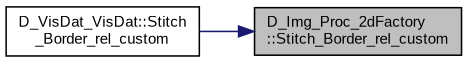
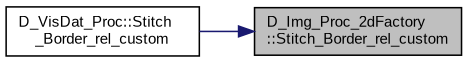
  digraph {
    rankdir=RL
    fontname="Liberation Sans"
    node [color=black fontname="Liberation Sans" fontsize=10 shape=record style=filled]
    n1 [fillcolor=grey75 fontcolor=black height=0.2 label="D_Img_Proc_2dFactory\l::Stitch_Border_rel_custom" width=0.4]
-   n2 [fillcolor=white height=0.2 label="D_VisDat_VisDat::Stitch\l_Border_rel_custom" width=0.4]
+   n2 [fillcolor=white height=0.2 label="D_VisDat_Proc::Stitch\l_Border_rel_custom" width=0.4]
    n1 -> n2 [color=midnightblue dir=back fontname="Liberation Sans" fontsize=10 labelfontname=Helvetica labelfontsize=10 style=solid]
  }
